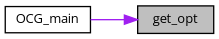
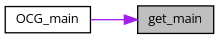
  digraph {
    rankdir=RL
    fontname="Open Sans"
    node [color=black fontname="Open Sans" fontsize=10 shape=record style=filled]
-   n1 [fillcolor=grey75 fontcolor=black height=0.2 label=get_opt width=0.4]
+   n1 [fillcolor=grey75 fontcolor=black height=0.2 label=get_main width=0.4]
    n2 [fillcolor=white height=0.2 label=OCG_main width=0.4]
    n1 -> n2 [color=purple dir=back fontname="Open Sans" fontsize=10 labelfontname=Helvetica labelfontsize=10 style=solid]
  }
